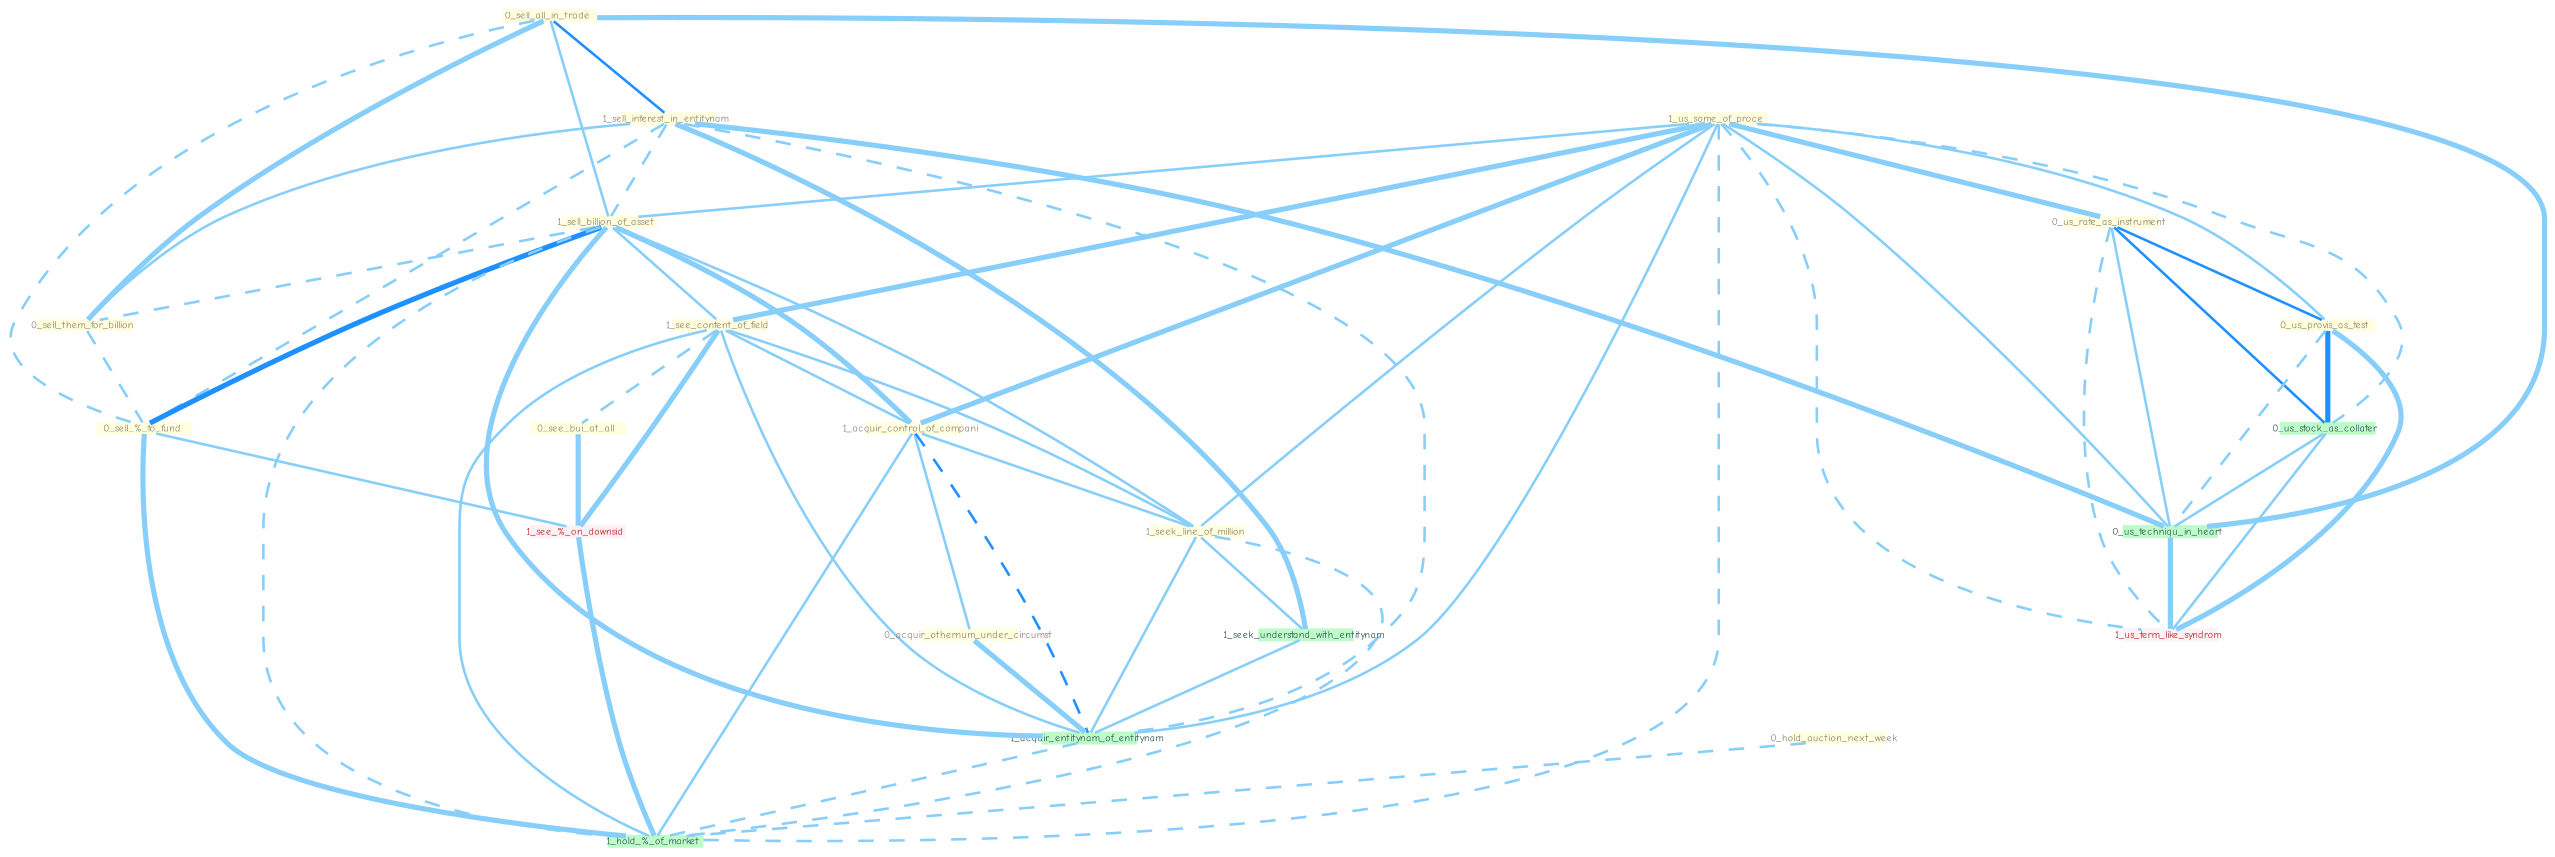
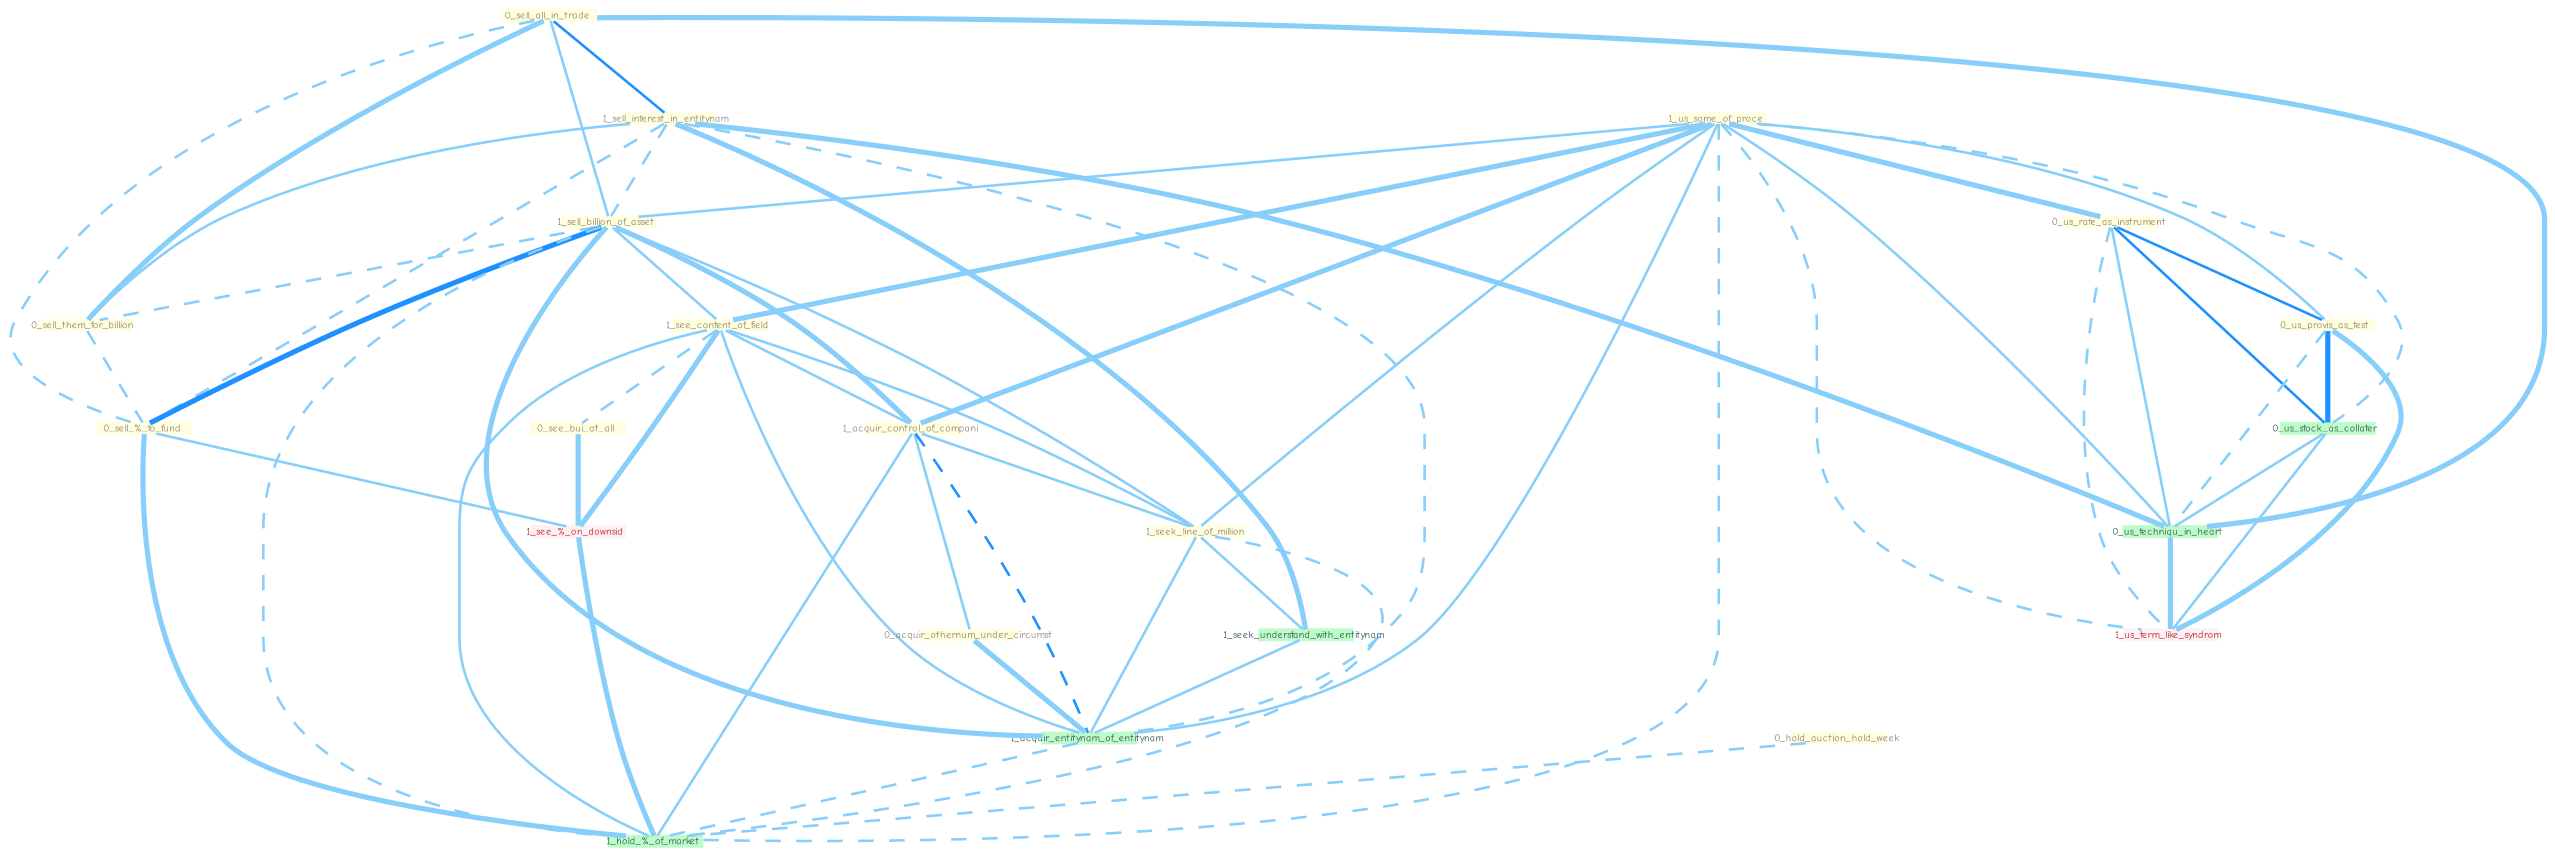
  graph {
    fontname="Comic Neue"
    node [color="#ffffe0" fixedsize=true fontcolor="#8b7d6b" fontname="Comic Neue" fontsize=4 shape=polygon style=filled]
    edge [color="#87cefa" fontname="Comic Neue" style=solid w=1]
    "1_us_some_of_proce " [height=.06 width=.5]
    "0_sell_all_in_trade " [height=.06 width=.5]
    "1_sell_interest_in_entitynam " [height=.06 width=.5]
    "0_us_rate_as_instrument " [height=.06 width=.5]
    "1_sell_billion_of_asset " [height=.06 width=.5]
    "1_see_content_of_field " [height=.06 width=.5]
    "0_us_provis_as_test " [height=.06 width=.5]
    "0_sell_them_for_billion " [height=.06 width=.5]
    "0_see_bui_at_all " [height=.06 width=.5]
-   "0_hold_auction_next_week " [height=.06 width=.5]
+   "0_hold_auction_next_week " [height=.06 width=.5 label="0_hold_auction_hold_week"]
    "0_sell_%_to_fund " [height=.06 width=.5]
    "1_acquir_control_of_compani " [height=.06 width=.5]
    "0_acquir_othernum_under_circumst " [height=.06 width=.5]
    "1_seek_line_of_million " [height=.06 width=.5]
    "1_see_%_on_downsid " [color="#fff0f5" fontcolor="#b22222" height=.06 width=.5]
    "1_us_term_like_syndrom " [color="#fff0f5" fontcolor="#b22222" height=.06 width=.5]
    "0_us_stock_as_collater " [color="#BDFCC9" fontcolor="#2f4f4f" height=.06 width=.5]
    "1_acquir_entitynam_of_entitynam " [color="#BDFCC9" fontcolor="#2f4f4f" height=.06 width=.5]
    "0_us_techniqu_in_heart " [color="#BDFCC9" fontcolor="#2f4f4f" height=.06 width=.5]
    "1_hold_%_of_market " [color="#BDFCC9" fontcolor="#2f4f4f" height=.06 width=.5]
    "1_seek_understand_with_entitynam " [color="#BDFCC9" fontcolor="#2f4f4f" height=.06 width=.5]
    subgraph sub_1 {
      "1_us_some_of_proce "
      "0_sell_all_in_trade "
      "1_sell_interest_in_entitynam "
      "0_us_rate_as_instrument "
      "1_sell_billion_of_asset "
      "1_see_content_of_field "
      "0_us_provis_as_test "
      "0_sell_them_for_billion "
      "0_see_bui_at_all "
      "0_hold_auction_next_week "
      "0_sell_%_to_fund "
      "1_acquir_control_of_compani "
      "0_acquir_othernum_under_circumst "
      "1_seek_line_of_million "
    }
    subgraph sub_2 {
      "1_see_%_on_downsid "
      "1_us_term_like_syndrom "
    }
    "1_us_some_of_proce " -- "0_us_rate_as_instrument " [style=bold]
    "1_us_some_of_proce " -- "1_sell_billion_of_asset "
    "1_us_some_of_proce " -- "1_see_content_of_field " [style=bold]
    "1_us_some_of_proce " -- "0_us_provis_as_test "
    "1_us_some_of_proce " -- "1_acquir_control_of_compani " [style=bold]
    "1_us_some_of_proce " -- "1_seek_line_of_million "
    "1_us_some_of_proce " -- "1_us_term_like_syndrom " [style=dashed]
    "1_us_some_of_proce " -- "0_us_stock_as_collater " [style=dashed]
    "1_us_some_of_proce " -- "1_acquir_entitynam_of_entitynam "
    "1_us_some_of_proce " -- "0_us_techniqu_in_heart "
    "1_us_some_of_proce " -- "1_hold_%_of_market " [style=dashed]
    "0_sell_all_in_trade " -- "1_sell_interest_in_entitynam " [color="#1e90ff" w=2]
    "0_sell_all_in_trade " -- "1_sell_billion_of_asset "
    "0_sell_all_in_trade " -- "0_sell_them_for_billion " [style=bold]
    "0_sell_all_in_trade " -- "0_sell_%_to_fund " [style=dashed]
    "0_sell_all_in_trade " -- "0_us_techniqu_in_heart " [style=bold]
    "1_sell_interest_in_entitynam " -- "1_sell_billion_of_asset " [style=dashed]
    "1_sell_interest_in_entitynam " -- "0_sell_them_for_billion "
    "1_sell_interest_in_entitynam " -- "0_sell_%_to_fund " [style=dashed]
    "1_sell_interest_in_entitynam " -- "1_acquir_entitynam_of_entitynam " [style=dashed]
    "1_sell_interest_in_entitynam " -- "0_us_techniqu_in_heart " [style=bold]
    "1_sell_interest_in_entitynam " -- "1_seek_understand_with_entitynam " [style=bold]
    "0_us_rate_as_instrument " -- "0_us_provis_as_test " [color="#1e90ff" w=2]
    "0_us_rate_as_instrument " -- "1_us_term_like_syndrom " [style=dashed]
    "0_us_rate_as_instrument " -- "0_us_stock_as_collater " [color="#1e90ff" w=2]
    "0_us_rate_as_instrument " -- "0_us_techniqu_in_heart "
    "1_sell_billion_of_asset " -- "1_see_content_of_field "
    "1_sell_billion_of_asset " -- "0_sell_them_for_billion " [style=dashed]
    "1_sell_billion_of_asset " -- "0_sell_%_to_fund " [color="#1e90ff" style=bold]
    "1_sell_billion_of_asset " -- "1_acquir_control_of_compani " [style=bold]
    "1_sell_billion_of_asset " -- "1_seek_line_of_million "
    "1_sell_billion_of_asset " -- "1_acquir_entitynam_of_entitynam " [style=bold]
    "1_sell_billion_of_asset " -- "1_hold_%_of_market " [style=dashed]
    "1_see_content_of_field " -- "0_see_bui_at_all " [style=dashed]
    "1_see_content_of_field " -- "1_acquir_control_of_compani "
    "1_see_content_of_field " -- "1_seek_line_of_million "
    "1_see_content_of_field " -- "1_see_%_on_downsid " [style=bold]
    "1_see_content_of_field " -- "1_acquir_entitynam_of_entitynam "
    "1_see_content_of_field " -- "1_hold_%_of_market "
    "0_us_provis_as_test " -- "1_us_term_like_syndrom " [style=bold]
    "0_us_provis_as_test " -- "0_us_stock_as_collater " [color="#1e90ff" style=bold w=2]
    "0_us_provis_as_test " -- "0_us_techniqu_in_heart " [style=dashed]
    "0_sell_them_for_billion " -- "0_sell_%_to_fund " [style=dashed]
    "0_see_bui_at_all " -- "1_see_%_on_downsid " [style=bold]
    "0_hold_auction_next_week " -- "1_hold_%_of_market " [style=dashed]
    "0_sell_%_to_fund " -- "1_see_%_on_downsid "
    "0_sell_%_to_fund " -- "1_hold_%_of_market " [style=bold]
    "1_acquir_control_of_compani " -- "0_acquir_othernum_under_circumst "
    "1_acquir_control_of_compani " -- "1_seek_line_of_million "
    "1_acquir_control_of_compani " -- "1_acquir_entitynam_of_entitynam " [color="#1e90ff" style=dashed w=2]
    "1_acquir_control_of_compani " -- "1_hold_%_of_market "
    "0_acquir_othernum_under_circumst " -- "1_acquir_entitynam_of_entitynam " [style=bold]
    "1_seek_line_of_million " -- "1_acquir_entitynam_of_entitynam "
    "1_seek_line_of_million " -- "1_hold_%_of_market " [style=dashed]
    "1_seek_line_of_million " -- "1_seek_understand_with_entitynam "
    "1_see_%_on_downsid " -- "1_hold_%_of_market " [style=bold]
    "0_us_stock_as_collater " -- "1_us_term_like_syndrom "
    "0_us_stock_as_collater " -- "0_us_techniqu_in_heart "
    "1_acquir_entitynam_of_entitynam " -- "1_hold_%_of_market " [style=dashed]
    "0_us_techniqu_in_heart " -- "1_us_term_like_syndrom " [style=bold]
    "1_seek_understand_with_entitynam " -- "1_acquir_entitynam_of_entitynam "
  }
